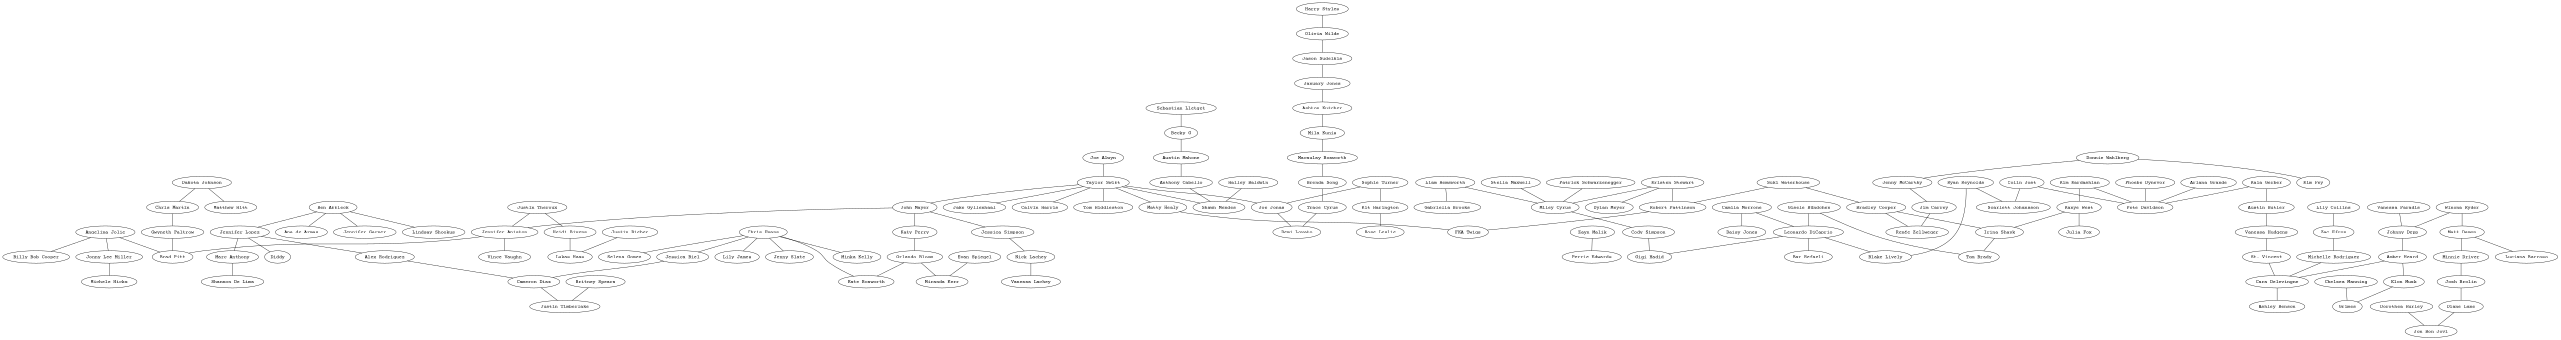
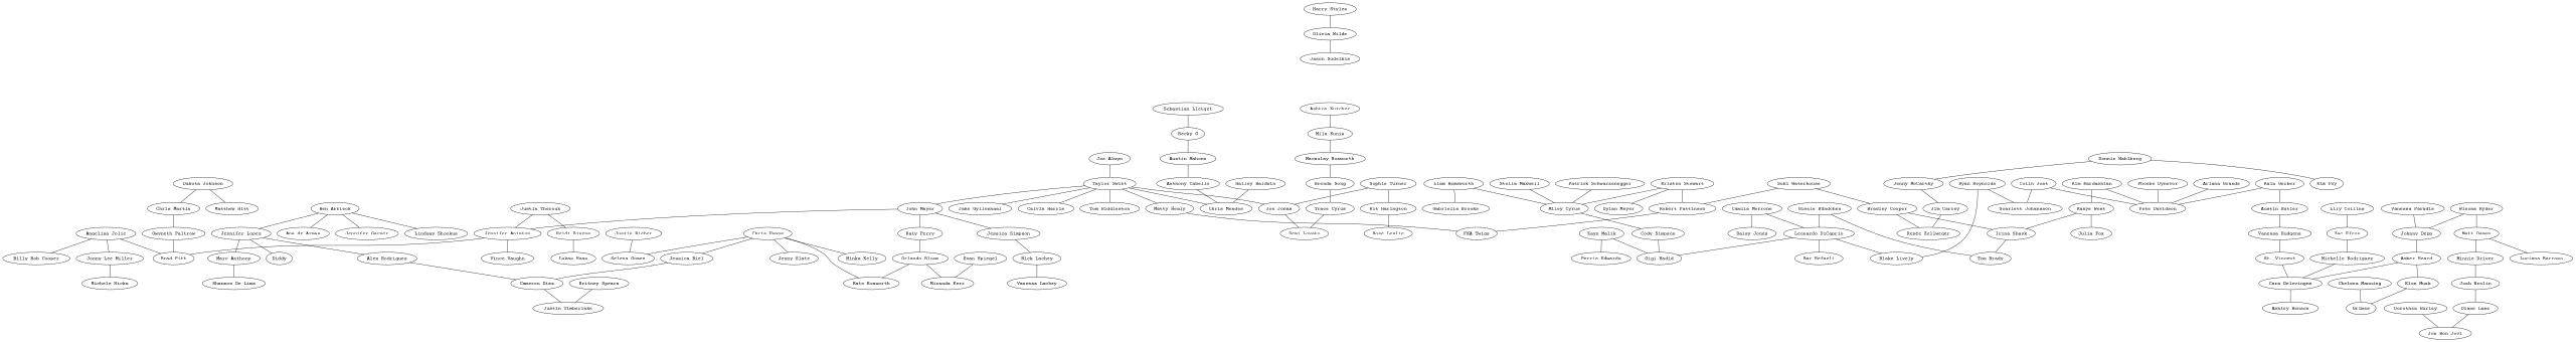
  graph {
    fontname="Courier Prime"
    node [fontname="Courier Prime"]
    edge [fontname="Courier Prime"]
    "Angelina Jolie"
    "Jonny Lee Miller"
    n3 [label="Billy Bob Cooper"]
    "Brad Pitt"
    "Michele Hicks"
    "Ben Affleck"
    "Jennifer Garner"
    "Lindsay Shookus"
    "Ana de Armas"
    "Jennifer Lopez"
    Diddy
    "Marc Anthony"
    "Alex Rodriguez"
    "Shannon De Lima"
    "Cameron Diaz"
    "Britney Spears"
    "Justin Timberlake"
    "Hailey Baldwin"
-   "Shawn Mendes"
+   "Shawn Mendes" [label="Chris Mendes"]
    "Justin Bieber"
    "Selena Gomez"
    "Sebastian Lletget"
    "Becky G"
    "Austin Mahone"
    n25 [label="Anthony Cabello"]
    "Joe Alwyn"
    "Taylor Swift"
    "John Mayer"
    "Joe Jonas"
    "Calvin Harris"
    "Tom Hiddleston"
    "Matty Healy"
    "Jake Gyllenhaal"
    "Jennifer Aniston"
    "Jessica Simpson"
    "Katy Perry"
    "Demi Lovato"
    "Harry Styles"
    "Olivia Wilde"
    "FKA Twigs"
    "Chris Evans"
    "Jenny Slate"
    "Minka Kelly"
-   "Lily James"
    "Kate Bosworth"
    "Jessica Biel"
    "Donnie Wahlberg"
    "Kim Fey"
    "Jenny McCarthy"
    "Jim Carrey"
    "Renée Zellweger"
    "Camila Morrone"
    "Daisy Jones"
    "Leonardo DiCaprio"
    "Gigi Hadid"
    "Blake Lively"
    "Bar Refaeli"
    "Kim Kardashian"
    "Kanye West"
    "Pete Davidson"
    "Irina Shayk"
    "Julia Fox"
    "Tom Brady"
    "Kaia Gerber"
    "Austin Butler"
    "Vanessa Hudgens"
    "St. Vincent"
    "Zac Efron"
    "Michelle Rodriguez"
    "Justin Theroux"
    "Heidi Bivens"
    "Lukas Haas"
    "Vince Vaughn"
    "Nick Lachey"
    "Orlando Bloom"
    "Jason Sudeikis"
    "Sophie Turner"
    "Kit Harington"
    "Rose Leslie"
    "Vanessa Lachey"
    "Miranda Kerr"
    "Dakota Johnson"
    "Matthew Hitt"
    "Chris Martin"
    "Gwyneth Paltrow"
    "Vanessa Paradis"
    "Johnny Depp"
    "Amber Heard"
    "Cara Delevingne"
    "Elon Musk"
    "Kristen Stewart"
    "Dylan Meyer"
    "Robert Pattinson"
    "Miley Cyrus"
    "Stella Maxwell"
    "Cody Simpson"
    "Liam Hemsworth"
    "Gabriella Brooks"
    "Evan Spiegel"
-   "January Jones"
    "Zayn Malik"
    "Perrie Edwards"
    "Winona Ryder"
    "Matt Damon"
    "Minnie Driver"
    "Luciana Barroso"
    "Josh Brolin"
    "Ashley Benson"
    "Suki Waterhouse"
    "Bradley Cooper"
    "Patrick Schwarzenegger"
    Grimes
    "Diane Lane"
    "Lily Collins"
    "Colin Jost"
    "Scarlett Johansson"
    "Ariana Grande"
    "Gisele Bündchen"
    "Phoebe Dynevor"
    "Chelsea Manning"
    "Jon Bon Jovi"
    "Ryan Reynolds"
    "Dorothea Hurley"
    "Ashton Kutcher"
    "Mila Kunis"
    n126 [label="Macaulay Bosworth"]
    "Brenda Song"
    "Trace Cyrus"
    "Angelina Jolie" -- "Jonny Lee Miller"
    "Angelina Jolie" -- n3
    "Angelina Jolie" -- "Brad Pitt"
    "Jonny Lee Miller" -- "Michele Hicks"
    "Ben Affleck" -- "Jennifer Garner"
    "Ben Affleck" -- "Lindsay Shookus"
    "Ben Affleck" -- "Ana de Armas"
    "Ben Affleck" -- "Jennifer Lopez"
    "Jennifer Lopez" -- Diddy
    "Jennifer Lopez" -- "Marc Anthony"
    "Jennifer Lopez" -- "Alex Rodriguez"
    "Marc Anthony" -- "Shannon De Lima"
    "Alex Rodriguez" -- "Cameron Diaz"
    "Cameron Diaz" -- "Justin Timberlake"
    "Britney Spears" -- "Justin Timberlake"
    "Hailey Baldwin" -- "Shawn Mendes"
-   "Justin Bieber" -- "Lukas Haas"
+   "Justin Bieber" -- "Selena Gomez"
    "Sebastian Lletget" -- "Becky G"
    "Becky G" -- "Austin Mahone"
    "Austin Mahone" -- n25
    n25 -- "Shawn Mendes"
    "Joe Alwyn" -- "Taylor Swift"
    "Taylor Swift" -- "Shawn Mendes"
    "Taylor Swift" -- "John Mayer"
    "Taylor Swift" -- "Joe Jonas"
    "Taylor Swift" -- "Calvin Harris"
    "Taylor Swift" -- "Tom Hiddleston"
    "Taylor Swift" -- "Matty Healy"
    "Taylor Swift" -- "Jake Gyllenhaal"
    "John Mayer" -- "Jennifer Aniston"
    "John Mayer" -- "Jessica Simpson"
    "John Mayer" -- "Katy Perry"
    "Joe Jonas" -- "Demi Lovato"
    "Matty Healy" -- "FKA Twigs"
    "Jennifer Aniston" -- "Brad Pitt"
    "Jennifer Aniston" -- "Vince Vaughn"
    "Jessica Simpson" -- "Nick Lachey"
    "Katy Perry" -- "Orlando Bloom"
    "Harry Styles" -- "Olivia Wilde"
    "Olivia Wilde" -- "Jason Sudeikis"
    "Chris Evans" -- "Selena Gomez"
    "Chris Evans" -- "Jenny Slate"
    "Chris Evans" -- "Minka Kelly"
-   "Chris Evans" -- "Lily James"
    "Chris Evans" -- "Kate Bosworth"
    "Chris Evans" -- "Jessica Biel"
    "Jessica Biel" -- "Cameron Diaz"
    "Donnie Wahlberg" -- "Kim Fey"
    "Donnie Wahlberg" -- "Jenny McCarthy"
    "Jenny McCarthy" -- "Jim Carrey"
    "Jim Carrey" -- "Renée Zellweger"
    "Camila Morrone" -- "Daisy Jones"
    "Camila Morrone" -- "Leonardo DiCaprio"
    "Leonardo DiCaprio" -- "Gigi Hadid"
    "Leonardo DiCaprio" -- "Blake Lively"
    "Leonardo DiCaprio" -- "Bar Refaeli"
    "Kim Kardashian" -- "Kanye West"
    "Kim Kardashian" -- "Pete Davidson"
    "Kanye West" -- "Irina Shayk"
    "Kanye West" -- "Julia Fox"
    "Irina Shayk" -- "Tom Brady"
    "Kaia Gerber" -- "Pete Davidson"
    "Kaia Gerber" -- "Austin Butler"
    "Austin Butler" -- "Vanessa Hudgens"
    "Vanessa Hudgens" -- "St. Vincent"
    "St. Vincent" -- "Cara Delevingne"
    "Zac Efron" -- "Michelle Rodriguez"
    "Michelle Rodriguez" -- "Cara Delevingne"
    "Justin Theroux" -- "Jennifer Aniston"
    "Justin Theroux" -- "Heidi Bivens"
    "Heidi Bivens" -- "Lukas Haas"
    "Nick Lachey" -- "Vanessa Lachey"
    "Orlando Bloom" -- "Kate Bosworth"
    "Orlando Bloom" -- "Miranda Kerr"
-   "Jason Sudeikis" -- "January Jones"
    "Sophie Turner" -- "Joe Jonas"
    "Sophie Turner" -- "Kit Harington"
    "Kit Harington" -- "Rose Leslie"
    "Dakota Johnson" -- "Matthew Hitt"
    "Dakota Johnson" -- "Chris Martin"
    "Chris Martin" -- "Gwyneth Paltrow"
    "Gwyneth Paltrow" -- "Brad Pitt"
    "Vanessa Paradis" -- "Johnny Depp"
    "Johnny Depp" -- "Amber Heard"
    "Amber Heard" -- "Cara Delevingne"
    "Amber Heard" -- "Elon Musk"
    "Cara Delevingne" -- "Ashley Benson"
    "Elon Musk" -- Grimes
    "Kristen Stewart" -- "Dylan Meyer"
    "Kristen Stewart" -- "Robert Pattinson"
    "Kristen Stewart" -- "Miley Cyrus"
    "Robert Pattinson" -- "FKA Twigs"
    "Miley Cyrus" -- "Cody Simpson"
    "Stella Maxwell" -- "Miley Cyrus"
    "Cody Simpson" -- "Gigi Hadid"
    "Liam Hemsworth" -- "Miley Cyrus"
    "Liam Hemsworth" -- "Gabriella Brooks"
    "Evan Spiegel" -- "Miranda Kerr"
-   "January Jones" -- "Ashton Kutcher"
+   "Zayn Malik" -- "Gigi Hadid"
    "Zayn Malik" -- "Perrie Edwards"
    "Winona Ryder" -- "Johnny Depp"
    "Winona Ryder" -- "Matt Damon"
    "Matt Damon" -- "Minnie Driver"
    "Matt Damon" -- "Luciana Barroso"
    "Minnie Driver" -- "Josh Brolin"
    "Josh Brolin" -- "Diane Lane"
    "Suki Waterhouse" -- "Robert Pattinson"
    "Suki Waterhouse" -- "Bradley Cooper"
    "Bradley Cooper" -- "Renée Zellweger"
    "Bradley Cooper" -- "Irina Shayk"
    "Patrick Schwarzenegger" -- "Miley Cyrus"
    "Diane Lane" -- "Jon Bon Jovi"
    "Lily Collins" -- "Zac Efron"
    "Colin Jost" -- "Pete Davidson"
    "Colin Jost" -- "Scarlett Johansson"
    "Ariana Grande" -- "Pete Davidson"
    "Gisele Bündchen" -- "Leonardo DiCaprio"
    "Gisele Bündchen" -- "Tom Brady"
    "Phoebe Dynevor" -- "Pete Davidson"
    "Chelsea Manning" -- Grimes
    "Ryan Reynolds" -- "Blake Lively"
    "Ryan Reynolds" -- "Scarlett Johansson"
    "Dorothea Hurley" -- "Jon Bon Jovi"
    "Ashton Kutcher" -- "Mila Kunis"
    "Mila Kunis" -- n126
    n126 -- "Brenda Song"
    "Brenda Song" -- "Trace Cyrus"
    "Trace Cyrus" -- "Demi Lovato"
  }
